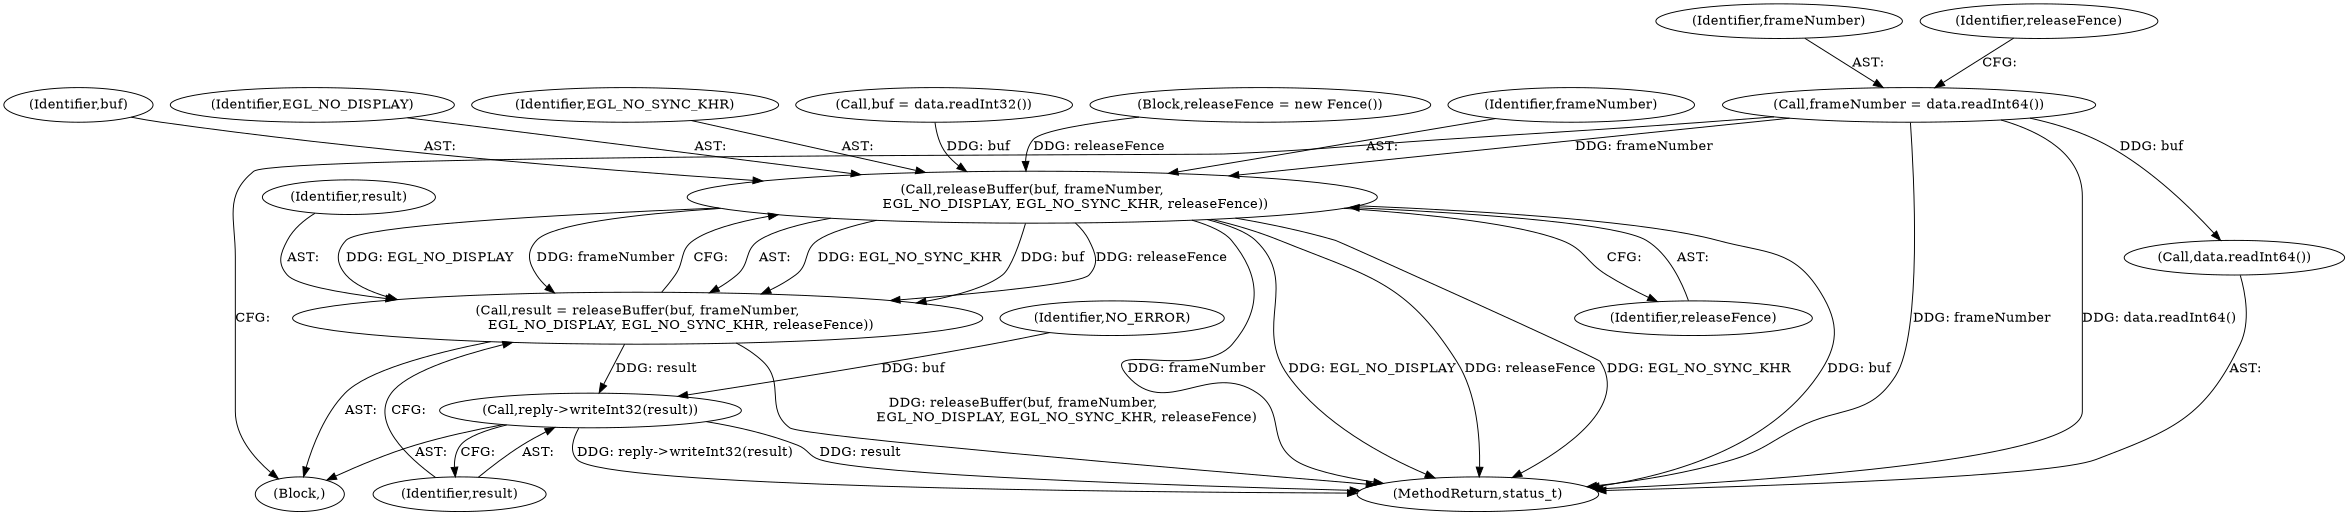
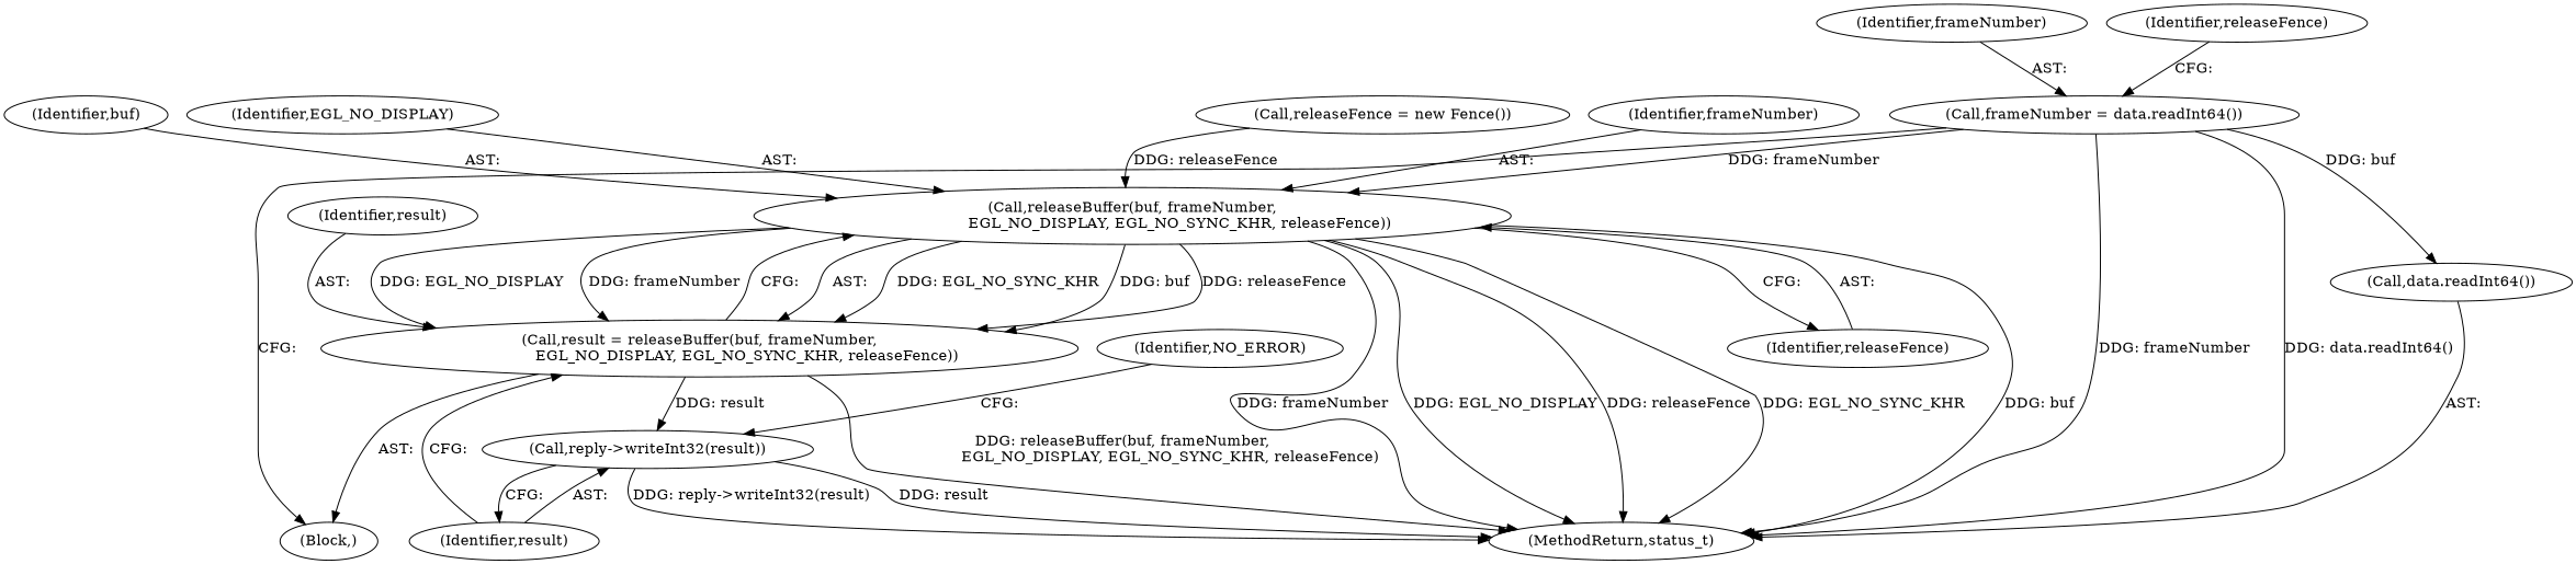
  digraph {
    n1 [label="(Call,frameNumber = data.readInt64())"]
    n2 [label="(Call,releaseBuffer(buf, frameNumber,\n                    EGL_NO_DISPLAY, EGL_NO_SYNC_KHR, releaseFence))"]
    n3 [label="(MethodReturn,status_t)"]
    n4 [label="(Block,)"]
    n5 [label="(Call,data.readInt64())"]
    n6 [label="(Call,result = releaseBuffer(buf, frameNumber,\n                    EGL_NO_DISPLAY, EGL_NO_SYNC_KHR, releaseFence))"]
    n7 [label="(Identifier,releaseFence)"]
    n8 [label="(Call,reply->writeInt32(result))"]
    n9 [label="(Identifier,result)"]
    n10 [label="(Identifier,frameNumber)"]
    n11 [label="(Identifier,NO_ERROR)"]
    n12 [label="(Identifier,result)"]
-   n13 [label="(Identifier,EGL_NO_SYNC_KHR)"]
-   n14 [label="(Call,buf = data.readInt32())"]
-   n15 [label="(Block,releaseFence = new Fence())"]
+   n15 [label="(Call,releaseFence = new Fence())"]
    n16 [label="(Identifier,releaseFence)"]
    n17 [label="(Identifier,frameNumber)"]
    n18 [label="(Identifier,buf)"]
    n19 [label="(Identifier,EGL_NO_DISPLAY)"]
    n1 -> n2 [label="DDG: frameNumber"]
    n1 -> n3 [label="DDG: frameNumber"]
    n1 -> n3 [label="DDG: data.readInt64()"]
    n1 -> n4 [label="CFG: "]
    n1 -> n5 [label="DDG: buf"]
    n2 -> n3 [label="DDG: buf"]
    n2 -> n3 [label="DDG: frameNumber"]
    n2 -> n3 [label="DDG: EGL_NO_DISPLAY"]
    n2 -> n3 [label="DDG: releaseFence"]
    n2 -> n3 [label="DDG: EGL_NO_SYNC_KHR"]
    n2 -> n6 [label="AST: "]
    n2 -> n6 [label="DDG: EGL_NO_SYNC_KHR"]
    n2 -> n6 [label="DDG: buf"]
    n2 -> n6 [label="DDG: releaseFence"]
    n2 -> n6 [label="DDG: EGL_NO_DISPLAY"]
    n2 -> n6 [label="DDG: frameNumber"]
    n2 -> n7 [label="CFG: "]
    n5 -> n3 [label="AST: "]
    n6 -> n2 [label="CFG: "]
    n6 -> n3 [label="DDG: releaseBuffer(buf, frameNumber,\n                    EGL_NO_DISPLAY, EGL_NO_SYNC_KHR, releaseFence)"]
    n6 -> n4 [label="AST: "]
    n6 -> n8 [label="DDG: result"]
    n7 -> n2 [label="AST: "]
    n8 -> n3 [label="DDG: result"]
    n8 -> n3 [label="DDG: reply->writeInt32(result)"]
-   n8 -> n4 [label="AST: "]
    n8 -> n9 [label="CFG: "]
    n9 -> n6 [label="CFG: "]
    n9 -> n8 [label="AST: "]
    n10 -> n1 [label="AST: "]
-   n11 -> n8 [label="DDG: buf"]
+   n11 -> n8 [label="CFG: "]
    n12 -> n6 [label="AST: "]
-   n13 -> n2 [label="AST: "]
-   n14 -> n2 [label="DDG: buf"]
    n15 -> n2 [label="DDG: releaseFence"]
    n16 -> n1 [label="CFG: "]
    n17 -> n2 [label="AST: "]
    n18 -> n2 [label="AST: "]
    n19 -> n2 [label="AST: "]
  }
